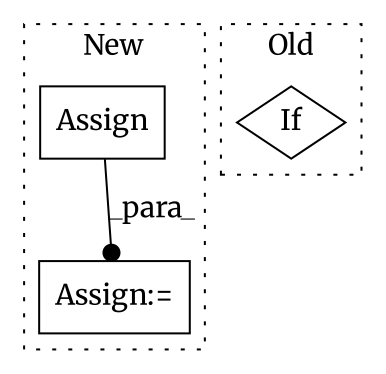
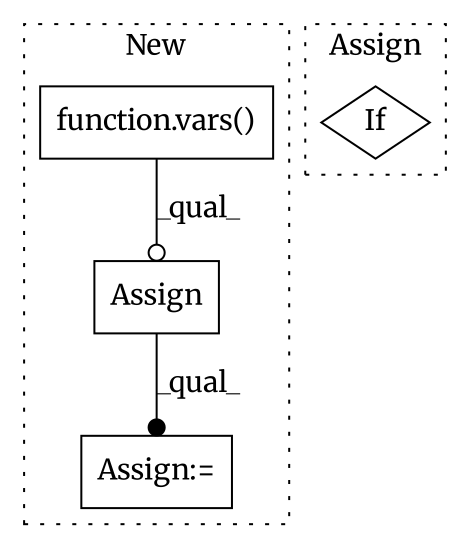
  digraph {
    fontname=Merriweather
    node [fontname=Merriweather l=3 shape=box]
    edge [fontname=Merriweather]
+   n1 [a=75 l="5,1" label="function.vars()" s="2557,2582"]
    n2 [a=68 label="Assign:=" s=2554]
    n3 [a=63 l="43,0" label=Assign s="2557,0"]
    n4 [a=96 label=If s=2603 shape=diamond]
    subgraph cluster_1 {
      label=New
      style=dotted
+     n1
      n2
      n3
    }
    subgraph cluster_2 {
-     label=Old
+     label=Assign
      style=dotted
      n4
    }
-   n3 -> n2 [arrowhead=dot label=_para_]
+   n1 -> n3 [arrowhead=odot label=_qual_]
+   n3 -> n2 [arrowhead=dot label=_qual_]
  }
